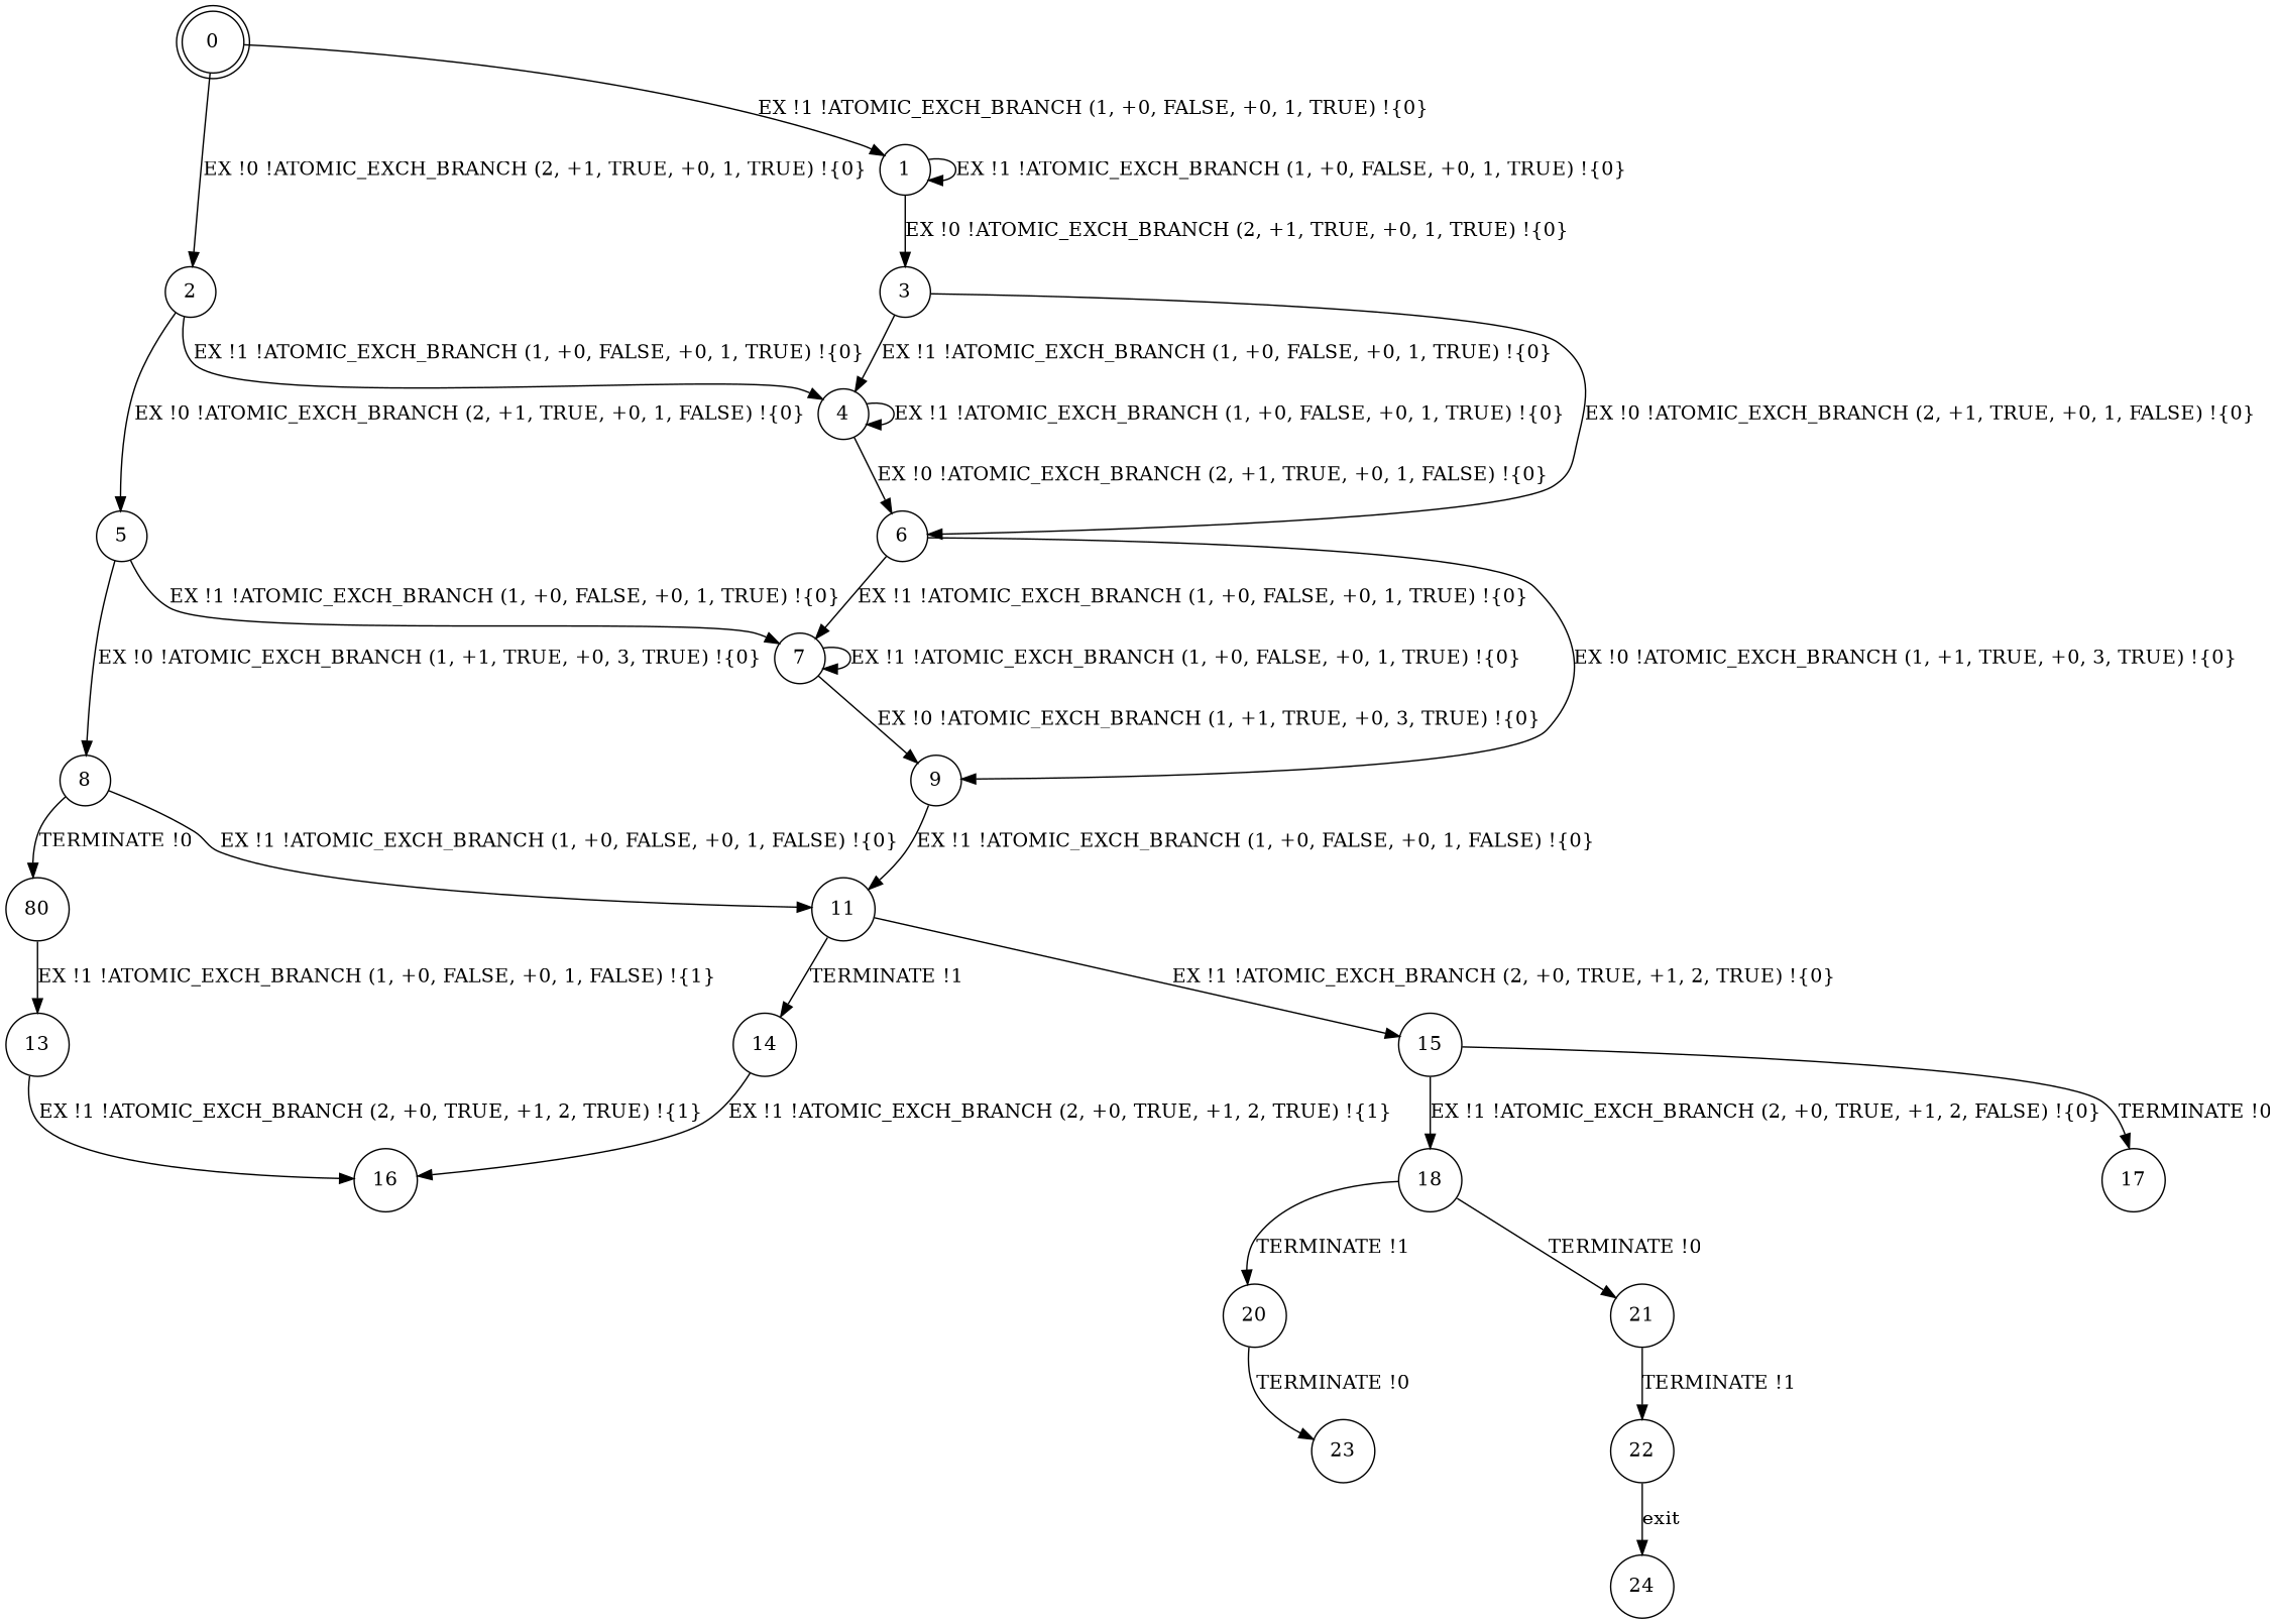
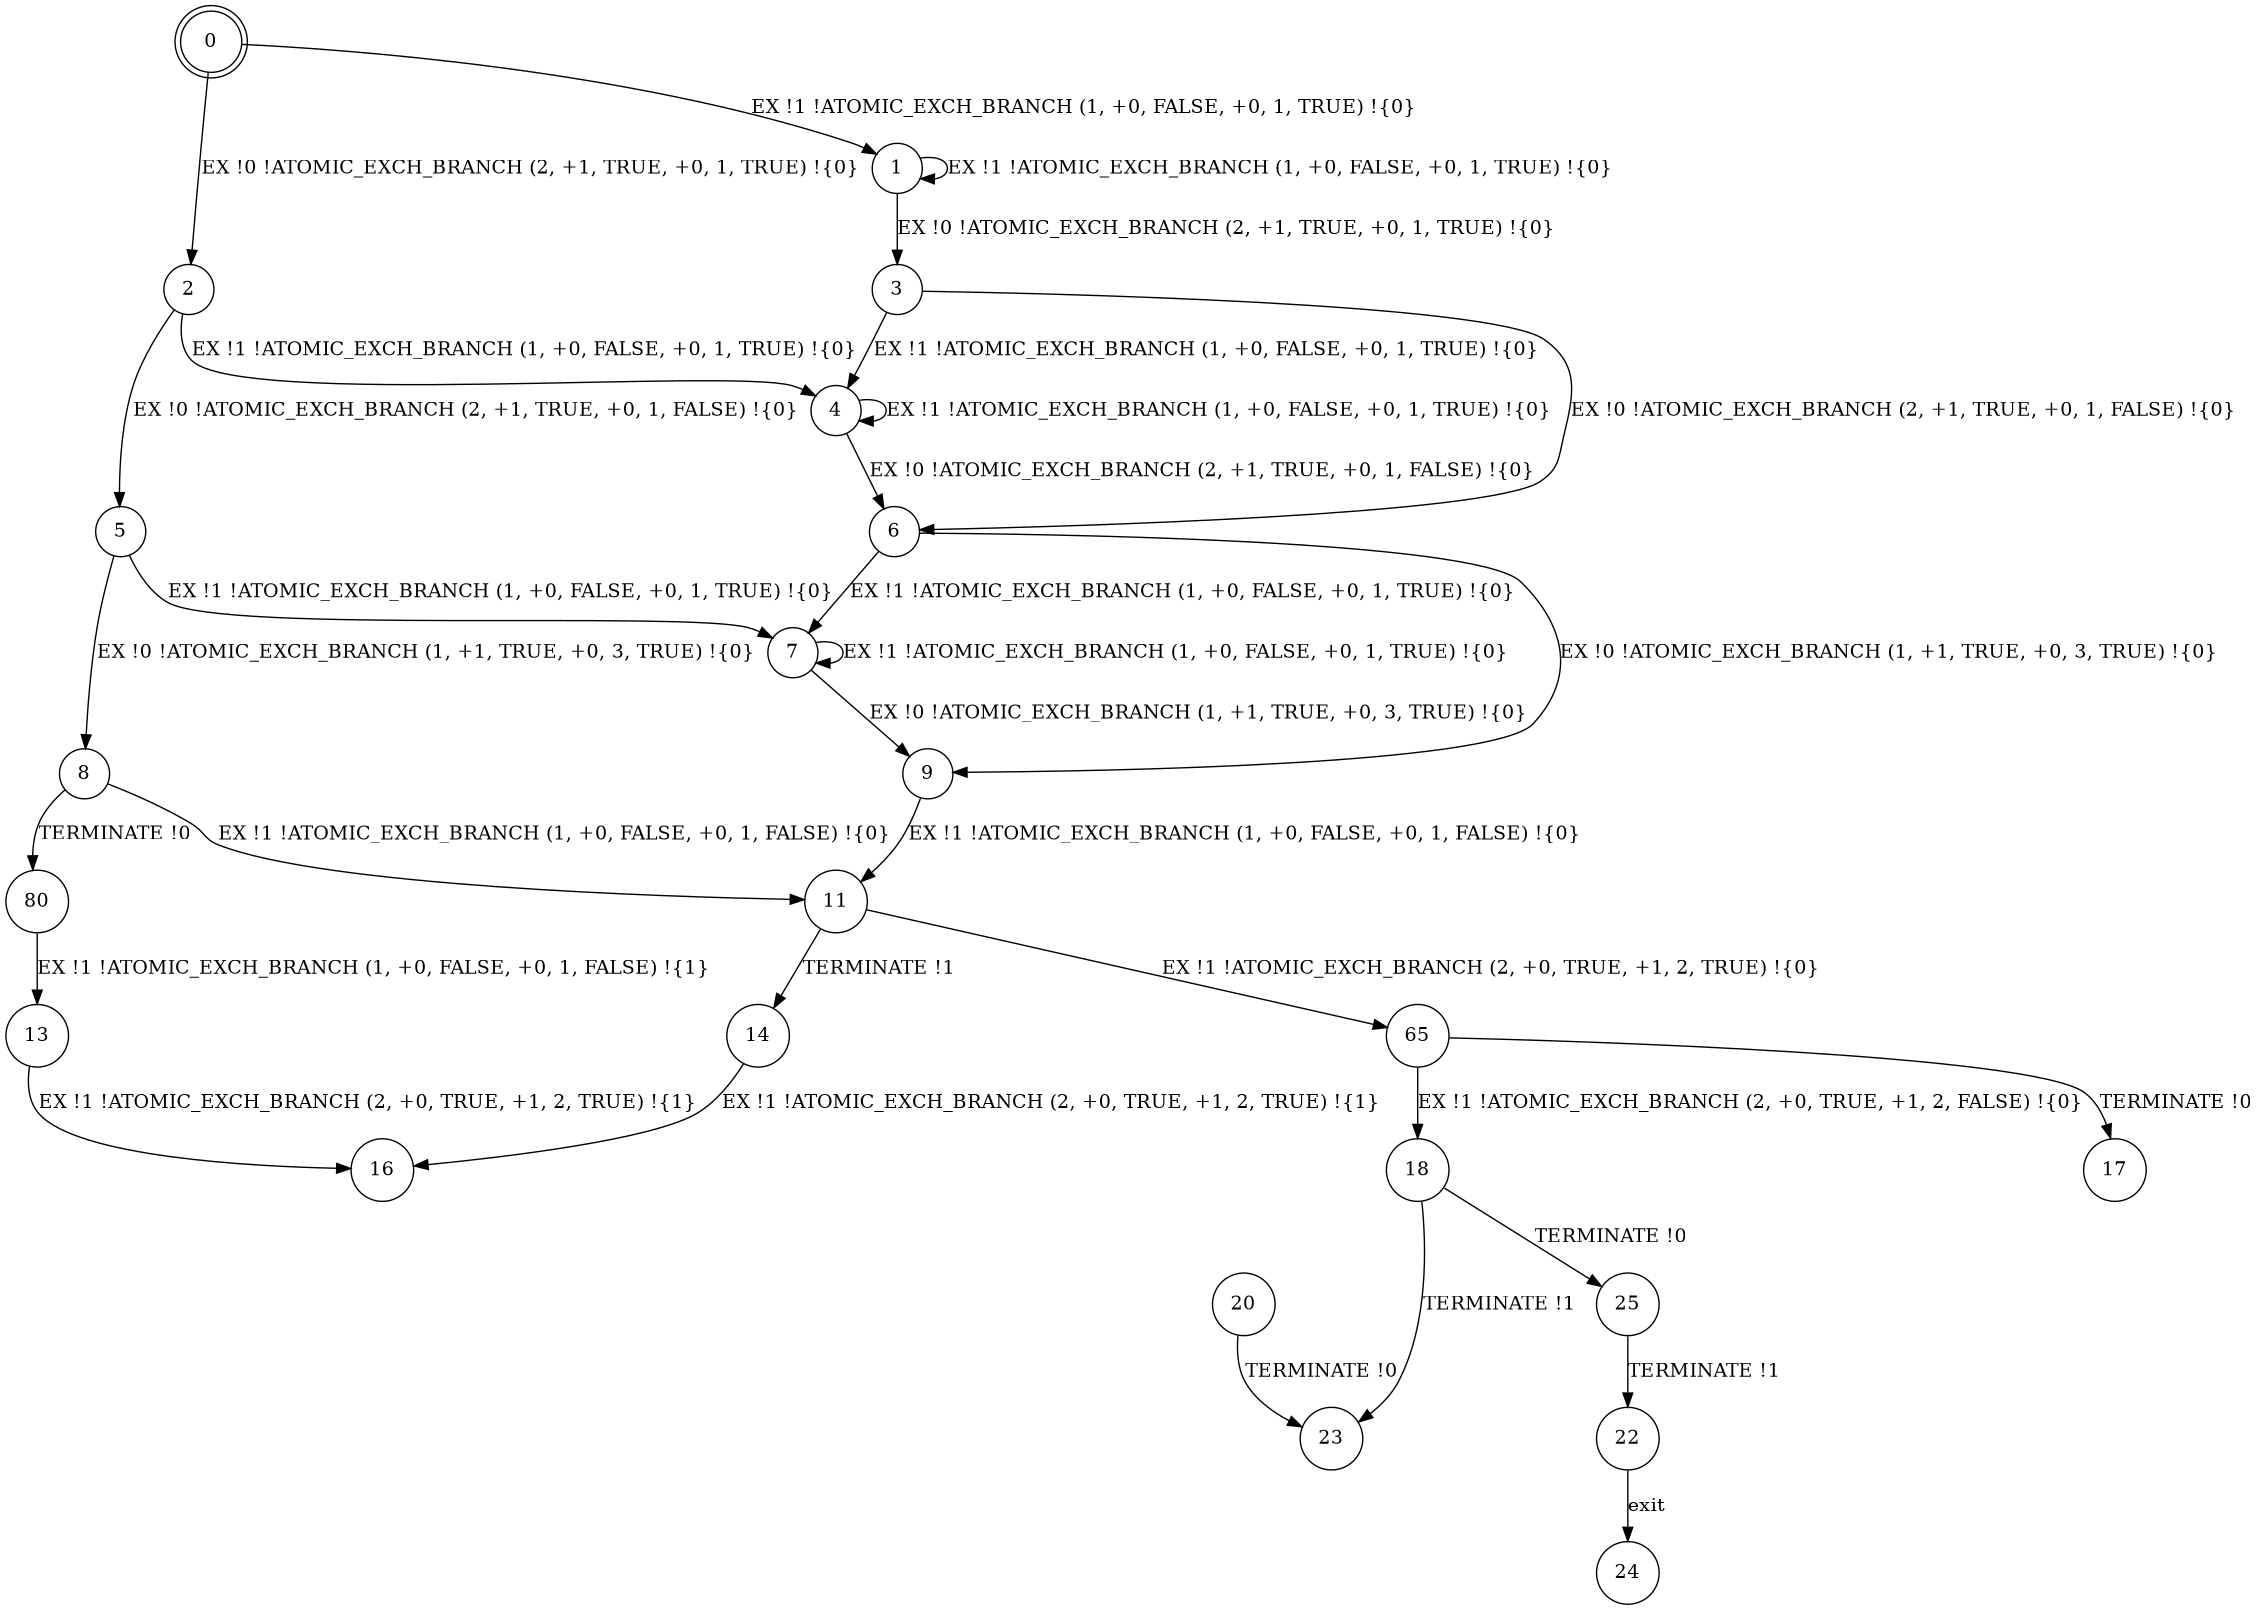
  digraph {
    node [shape=circle]
    0 [peripheries=2]
    1
    2
    3
    4
    5
    6
    7
    8
    9
    n11 [label=80]
    11
    13
    14
-   15
+   15 [label=65]
    16
    17
    18
    20
-   21
+   21 [label=25]
    23
    22
    24
    0 -> 1 [label="EX !1 !ATOMIC_EXCH_BRANCH (1, +0, FALSE, +0, 1, TRUE) !{0}"]
    0 -> 2 [label="EX !0 !ATOMIC_EXCH_BRANCH (2, +1, TRUE, +0, 1, TRUE) !{0}"]
    1 -> 1 [label="EX !1 !ATOMIC_EXCH_BRANCH (1, +0, FALSE, +0, 1, TRUE) !{0}"]
    1 -> 3 [label="EX !0 !ATOMIC_EXCH_BRANCH (2, +1, TRUE, +0, 1, TRUE) !{0}"]
    2 -> 4 [label="EX !1 !ATOMIC_EXCH_BRANCH (1, +0, FALSE, +0, 1, TRUE) !{0}"]
    2 -> 5 [label="EX !0 !ATOMIC_EXCH_BRANCH (2, +1, TRUE, +0, 1, FALSE) !{0}"]
    3 -> 4 [label="EX !1 !ATOMIC_EXCH_BRANCH (1, +0, FALSE, +0, 1, TRUE) !{0}"]
    3 -> 6 [label="EX !0 !ATOMIC_EXCH_BRANCH (2, +1, TRUE, +0, 1, FALSE) !{0}"]
    4 -> 4 [label="EX !1 !ATOMIC_EXCH_BRANCH (1, +0, FALSE, +0, 1, TRUE) !{0}"]
    4 -> 6 [label="EX !0 !ATOMIC_EXCH_BRANCH (2, +1, TRUE, +0, 1, FALSE) !{0}"]
    5 -> 7 [label="EX !1 !ATOMIC_EXCH_BRANCH (1, +0, FALSE, +0, 1, TRUE) !{0}"]
    5 -> 8 [label="EX !0 !ATOMIC_EXCH_BRANCH (1, +1, TRUE, +0, 3, TRUE) !{0}"]
    6 -> 7 [label="EX !1 !ATOMIC_EXCH_BRANCH (1, +0, FALSE, +0, 1, TRUE) !{0}"]
    6 -> 9 [label="EX !0 !ATOMIC_EXCH_BRANCH (1, +1, TRUE, +0, 3, TRUE) !{0}"]
    7 -> 7 [label="EX !1 !ATOMIC_EXCH_BRANCH (1, +0, FALSE, +0, 1, TRUE) !{0}"]
    7 -> 9 [label="EX !0 !ATOMIC_EXCH_BRANCH (1, +1, TRUE, +0, 3, TRUE) !{0}"]
    8 -> n11 [label="TERMINATE !0"]
    8 -> 11 [label="EX !1 !ATOMIC_EXCH_BRANCH (1, +0, FALSE, +0, 1, FALSE) !{0}"]
    9 -> 11 [label="EX !1 !ATOMIC_EXCH_BRANCH (1, +0, FALSE, +0, 1, FALSE) !{0}"]
    n11 -> 13 [label="EX !1 !ATOMIC_EXCH_BRANCH (1, +0, FALSE, +0, 1, FALSE) !{1}"]
    11 -> 14 [label="TERMINATE !1"]
    11 -> 15 [label="EX !1 !ATOMIC_EXCH_BRANCH (2, +0, TRUE, +1, 2, TRUE) !{0}"]
    13 -> 16 [label="EX !1 !ATOMIC_EXCH_BRANCH (2, +0, TRUE, +1, 2, TRUE) !{1}"]
    14 -> 16 [label="EX !1 !ATOMIC_EXCH_BRANCH (2, +0, TRUE, +1, 2, TRUE) !{1}"]
    15 -> 17 [label="TERMINATE !0"]
    15 -> 18 [label="EX !1 !ATOMIC_EXCH_BRANCH (2, +0, TRUE, +1, 2, FALSE) !{0}"]
-   18 -> 20 [label="TERMINATE !1"]
+   18 -> 23 [label="TERMINATE !1"]
    18 -> 21 [label="TERMINATE !0"]
    20 -> 23 [label="TERMINATE !0"]
    21 -> 22 [label="TERMINATE !1"]
    22 -> 24 [label=exit]
  }
